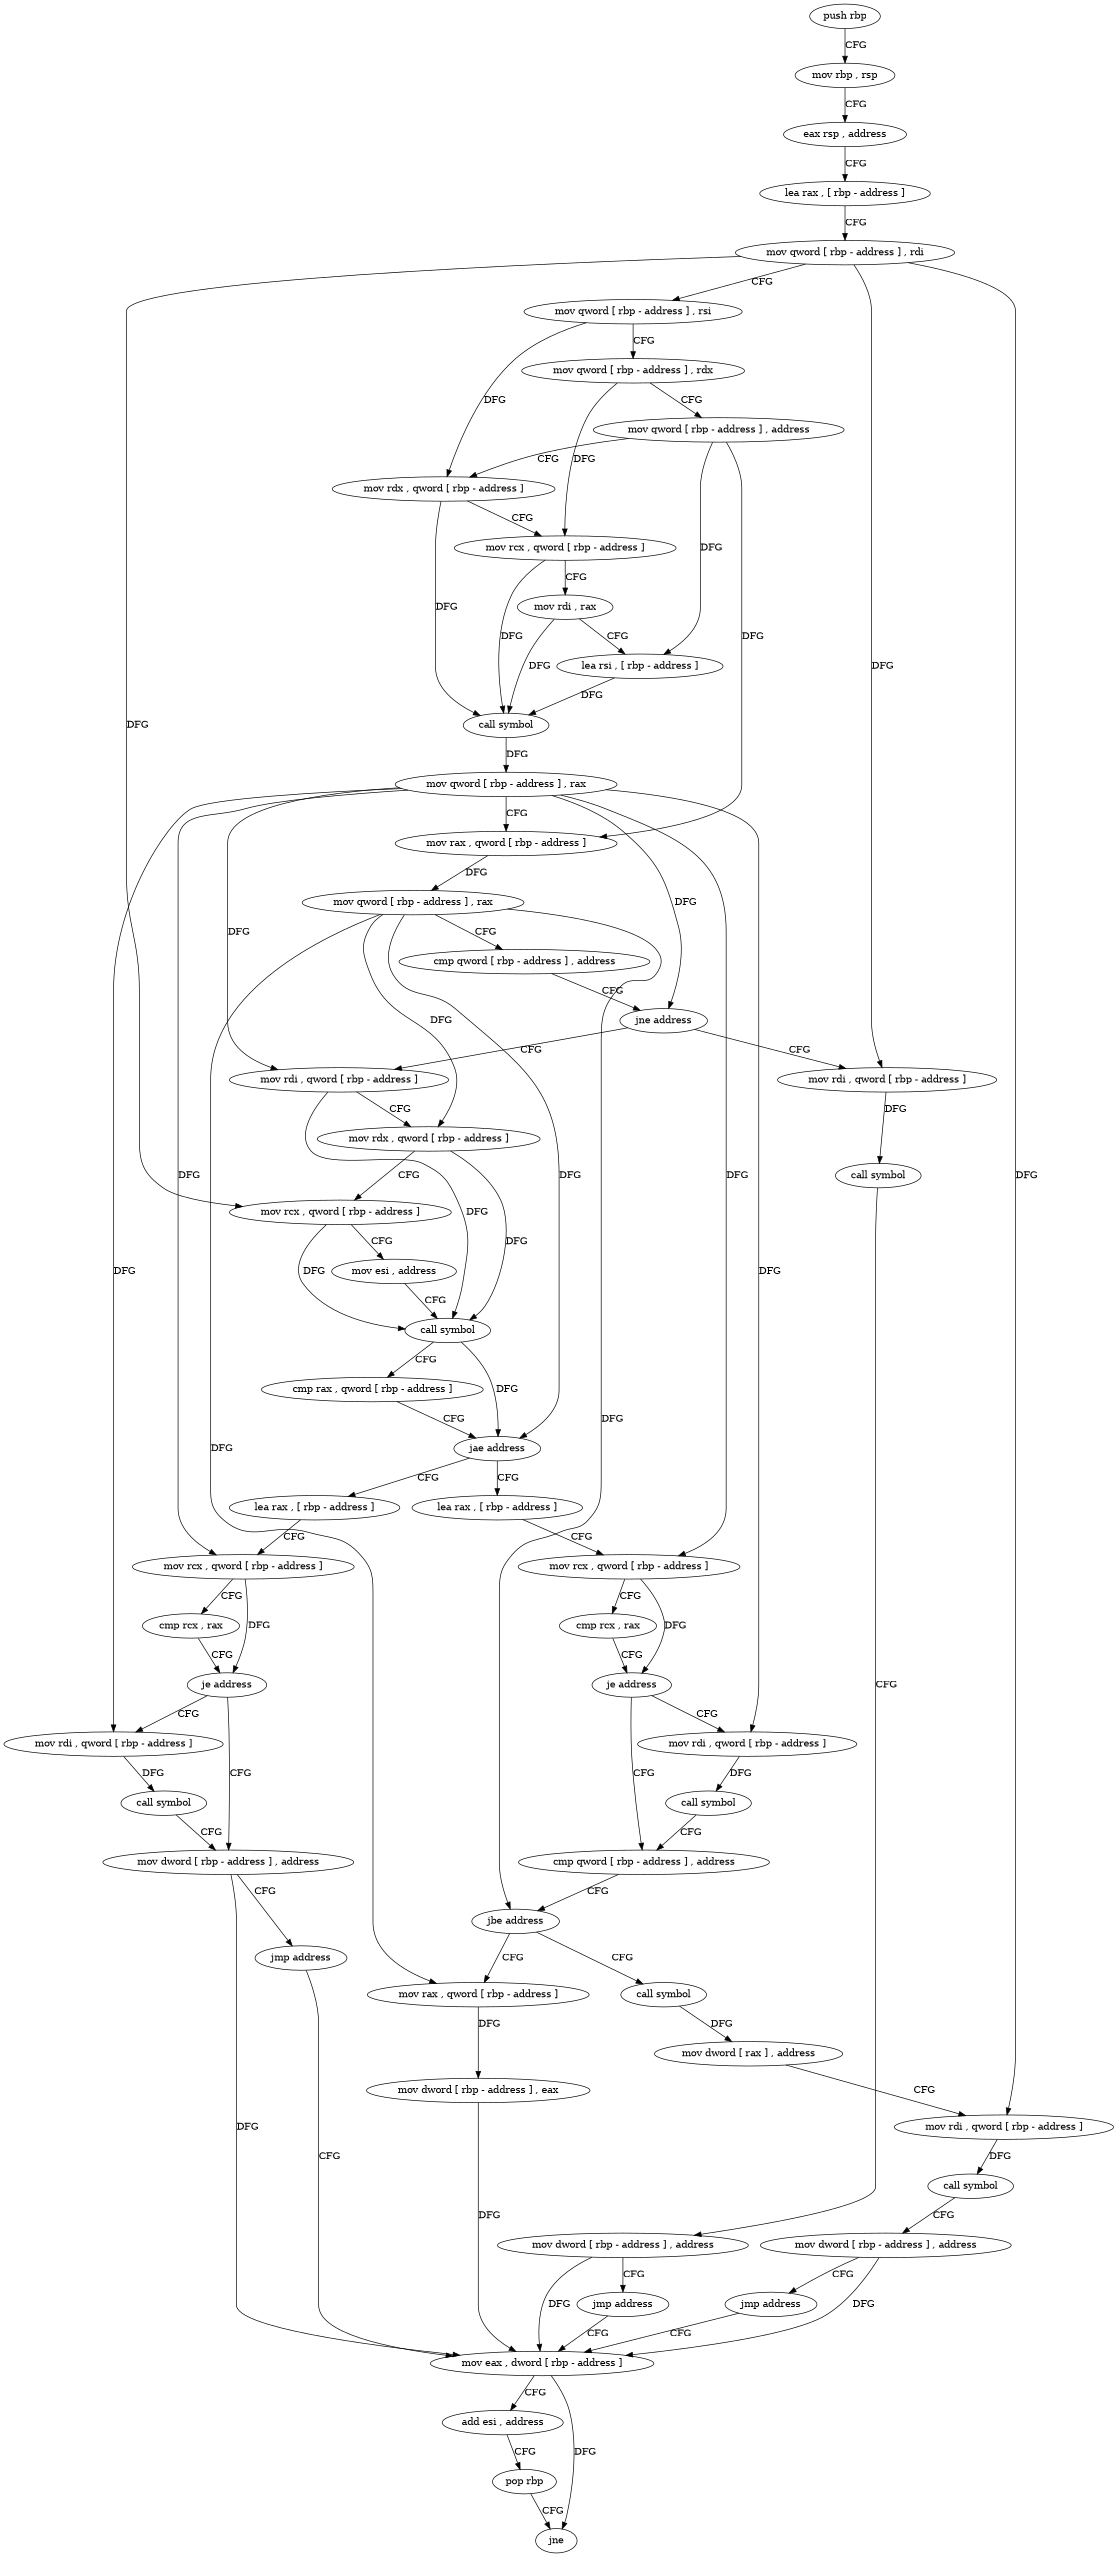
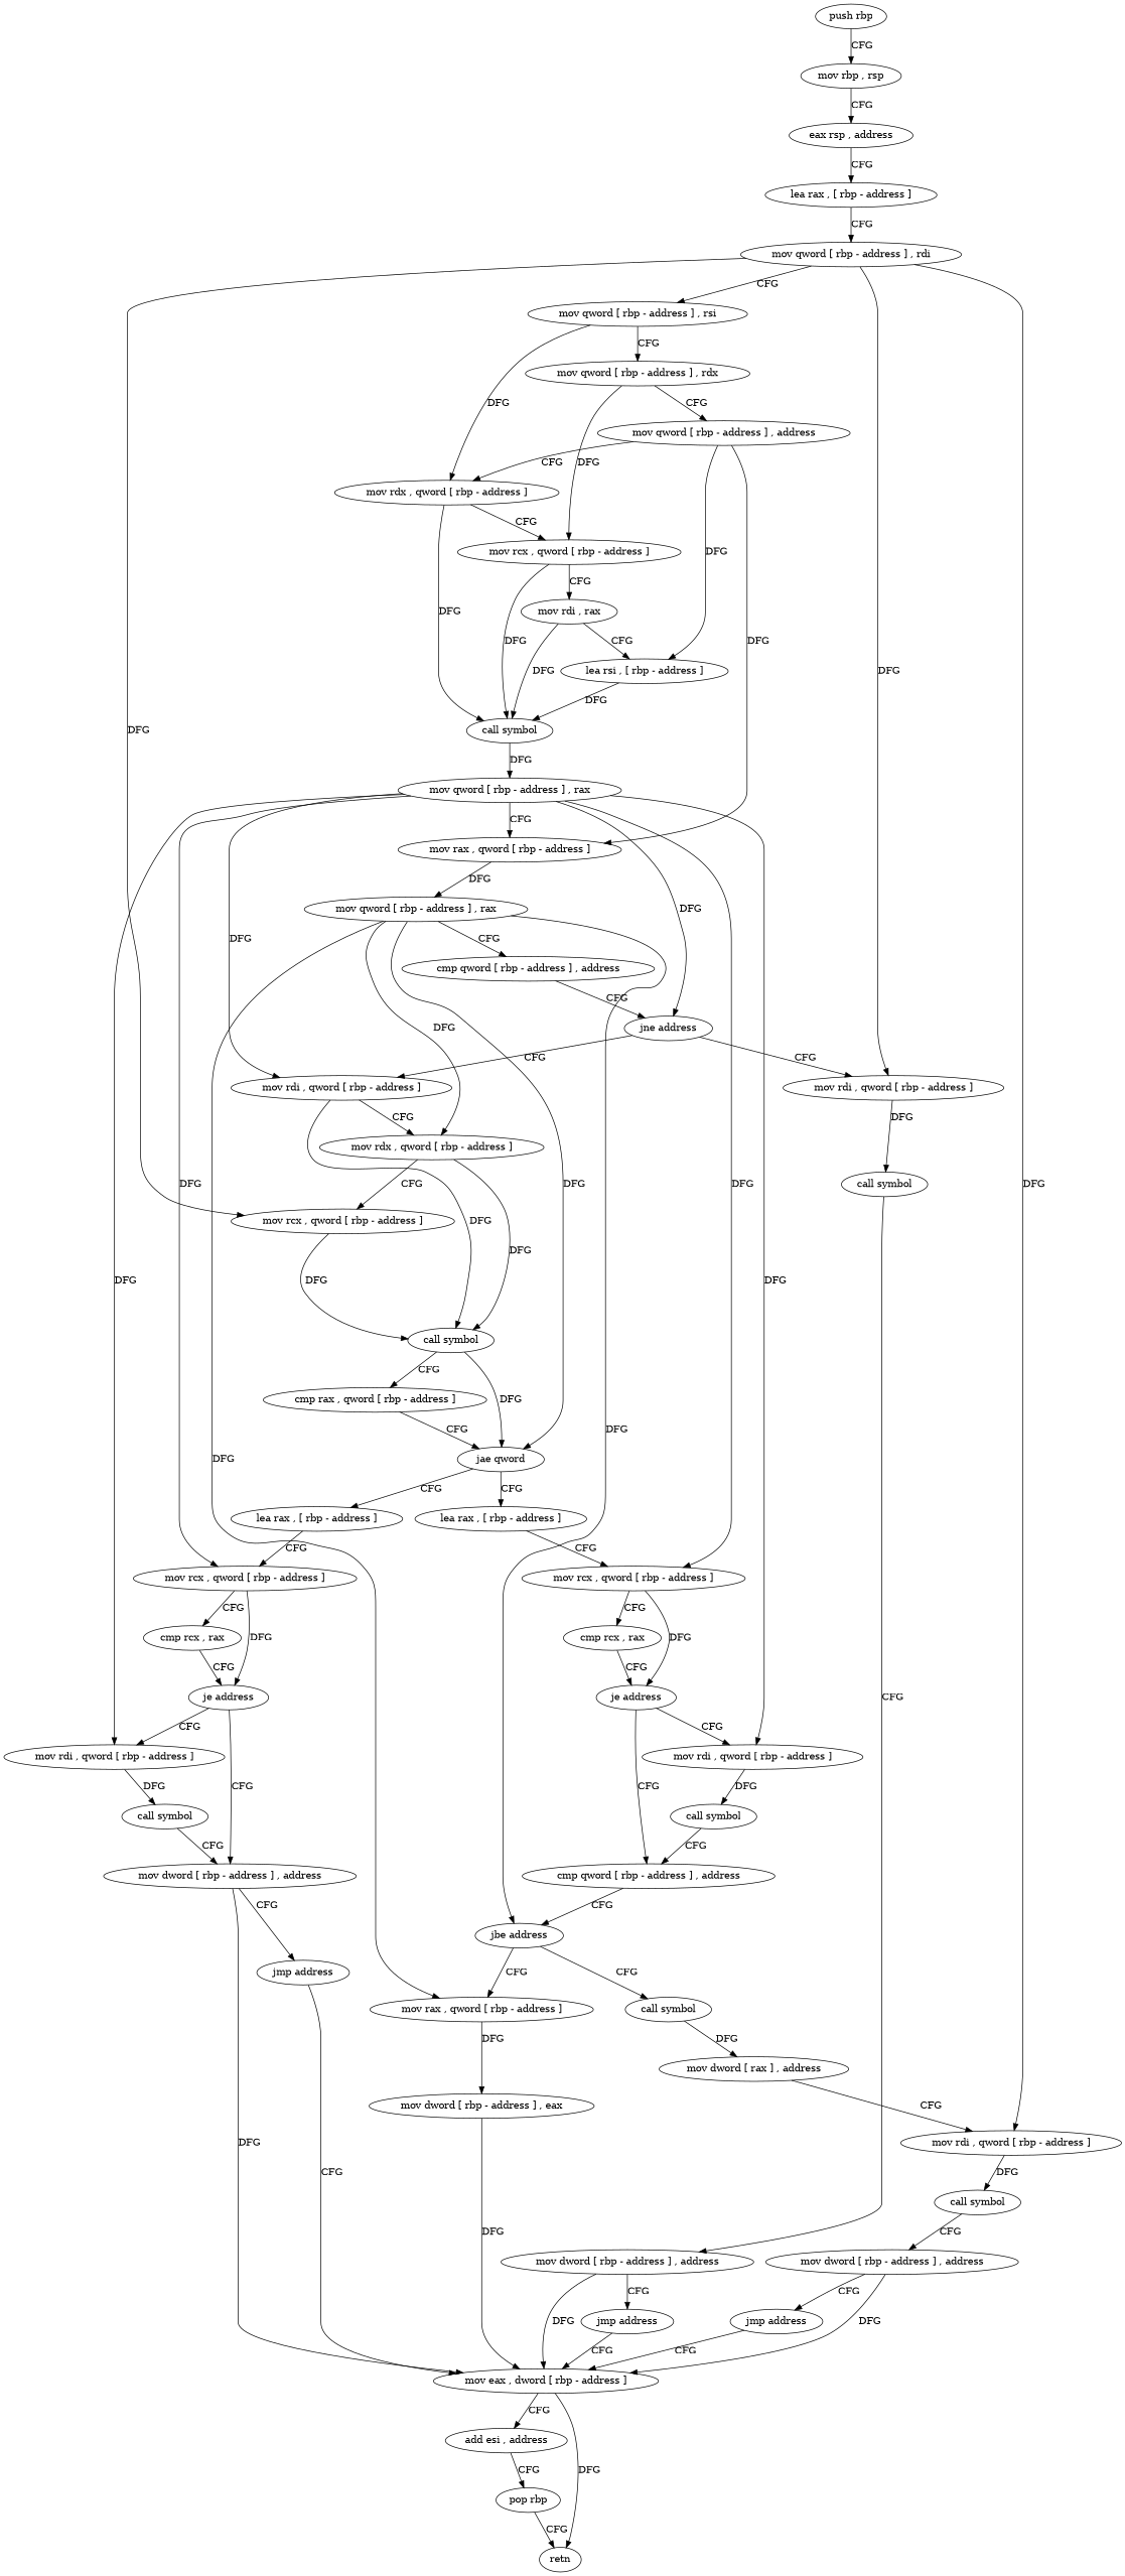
  digraph {
    n1 [label="push rbp"]
    n2 [label="mov rbp , rsp"]
    n3 [label="eax rsp , address"]
    n4 [label="lea rax , [ rbp - address ]"]
    n5 [label="mov qword [ rbp - address ] , rdi"]
    n6 [label="mov qword [ rbp - address ] , rsi"]
    n7 [label="mov rdi , qword [ rbp - address ]"]
    n8 [label="mov rcx , qword [ rbp - address ]"]
    n9 [label="mov rdi , qword [ rbp - address ]"]
    n10 [label="mov qword [ rbp - address ] , rdx"]
    n11 [label="mov rdx , qword [ rbp - address ]"]
    n12 [label="call symbol"]
    n13 [label="call symbol"]
-   n14 [label="mov esi , address"]
    n15 [label="call symbol"]
    n16 [label="mov qword [ rbp - address ] , address"]
    n17 [label="mov rcx , qword [ rbp - address ]"]
    n18 [label="call symbol"]
    n19 [label="lea rsi , [ rbp - address ]"]
    n20 [label="mov rax , qword [ rbp - address ]"]
    n21 [label="mov rdi , rax"]
    n22 [label="mov qword [ rbp - address ] , rax"]
    n23 [label="mov qword [ rbp - address ] , rax"]
    n24 [label="jne address"]
    n25 [label="mov rdi , qword [ rbp - address ]"]
    n26 [label="mov rcx , qword [ rbp - address ]"]
    n27 [label="mov rdi , qword [ rbp - address ]"]
    n28 [label="mov rcx , qword [ rbp - address ]"]
    n29 [label="mov rdi , qword [ rbp - address ]"]
    n30 [label="mov rdx , qword [ rbp - address ]"]
    n31 [label="cmp rcx , rax"]
    n32 [label="je address"]
    n33 [label="call symbol"]
    n34 [label="cmp rcx , rax"]
    n35 [label="je address"]
    n36 [label="call symbol"]
    n37 [label="cmp qword [ rbp - address ] , address"]
-   n38 [label="jae address"]
+   n38 [label="jae qword"]
    n39 [label="jbe address"]
    n40 [label="mov rax , qword [ rbp - address ]"]
    n41 [label="lea rax , [ rbp - address ]"]
    n42 [label="lea rax , [ rbp - address ]"]
    n43 [label="call symbol"]
    n44 [label="mov dword [ rbp - address ] , eax"]
    n45 [label="cmp rax , qword [ rbp - address ]"]
    n46 [label="mov dword [ rbp - address ] , address"]
    n47 [label="jmp address"]
    n48 [label="mov eax , dword [ rbp - address ]"]
    n49 [label="add esi , address"]
-   n50 [label=jne]
+   n50 [label=retn]
    n51 [label="pop rbp"]
    n52 [label="cmp qword [ rbp - address ] , address"]
    n53 [label="mov dword [ rbp - address ] , address"]
    n54 [label="jmp address"]
    n55 [label="mov dword [ rax ] , address"]
    n56 [label="mov dword [ rbp - address ] , address"]
    n57 [label="jmp address"]
    n1 -> n2 [label=CFG]
    n2 -> n3 [label=CFG]
    n3 -> n4 [label=CFG]
    n4 -> n5 [label=CFG]
    n5 -> n6 [label=CFG]
    n5 -> n7 [label=DFG]
    n5 -> n8 [label=DFG]
    n5 -> n9 [label=DFG]
    n6 -> n10 [label=CFG]
    n6 -> n11 [label=DFG]
    n7 -> n12 [label=DFG]
    n8 -> n13 [label=DFG]
-   n8 -> n14 [label=CFG]
    n9 -> n15 [label=DFG]
    n10 -> n16 [label=CFG]
    n10 -> n17 [label=DFG]
    n11 -> n17 [label=CFG]
    n11 -> n18 [label=DFG]
    n12 -> n46 [label=CFG]
    n13 -> n38 [label=DFG]
    n13 -> n45 [label=CFG]
-   n14 -> n13 [label=CFG]
    n15 -> n56 [label=CFG]
    n16 -> n11 [label=CFG]
    n16 -> n19 [label=DFG]
    n16 -> n20 [label=DFG]
    n17 -> n18 [label=DFG]
    n17 -> n21 [label=CFG]
    n18 -> n23 [label=DFG]
    n19 -> n18 [label=DFG]
    n20 -> n22 [label=DFG]
    n21 -> n18 [label=DFG]
    n21 -> n19 [label=CFG]
    n22 -> n30 [label=DFG]
    n22 -> n37 [label=CFG]
    n22 -> n38 [label=DFG]
    n22 -> n39 [label=DFG]
    n22 -> n40 [label=DFG]
    n23 -> n20 [label=CFG]
    n23 -> n24 [label=DFG]
    n23 -> n25 [label=DFG]
    n23 -> n26 [label=DFG]
    n23 -> n27 [label=DFG]
    n23 -> n28 [label=DFG]
    n23 -> n29 [label=DFG]
    n24 -> n7 [label=CFG]
    n24 -> n25 [label=CFG]
    n25 -> n13 [label=DFG]
    n25 -> n30 [label=CFG]
    n26 -> n31 [label=CFG]
    n26 -> n32 [label=DFG]
    n27 -> n33 [label=DFG]
    n28 -> n34 [label=CFG]
    n28 -> n35 [label=DFG]
    n29 -> n36 [label=DFG]
    n30 -> n8 [label=CFG]
    n30 -> n13 [label=DFG]
    n31 -> n32 [label=CFG]
    n32 -> n27 [label=CFG]
    n32 -> n52 [label=CFG]
    n33 -> n52 [label=CFG]
    n34 -> n35 [label=CFG]
    n35 -> n29 [label=CFG]
    n35 -> n53 [label=CFG]
    n36 -> n53 [label=CFG]
    n37 -> n24 [label=CFG]
    n38 -> n41 [label=CFG]
    n38 -> n42 [label=CFG]
    n39 -> n40 [label=CFG]
    n39 -> n43 [label=CFG]
    n40 -> n44 [label=DFG]
    n41 -> n26 [label=CFG]
    n42 -> n28 [label=CFG]
    n43 -> n55 [label=DFG]
    n44 -> n48 [label=DFG]
    n45 -> n38 [label=CFG]
    n46 -> n47 [label=CFG]
    n46 -> n48 [label=DFG]
    n47 -> n48 [label=CFG]
    n48 -> n49 [label=CFG]
    n48 -> n50 [label=DFG]
    n49 -> n51 [label=CFG]
    n51 -> n50 [label=CFG]
    n52 -> n39 [label=CFG]
    n53 -> n48 [label=DFG]
    n53 -> n54 [label=CFG]
    n54 -> n48 [label=CFG]
    n55 -> n9 [label=CFG]
    n56 -> n48 [label=DFG]
    n56 -> n57 [label=CFG]
    n57 -> n48 [label=CFG]
  }
